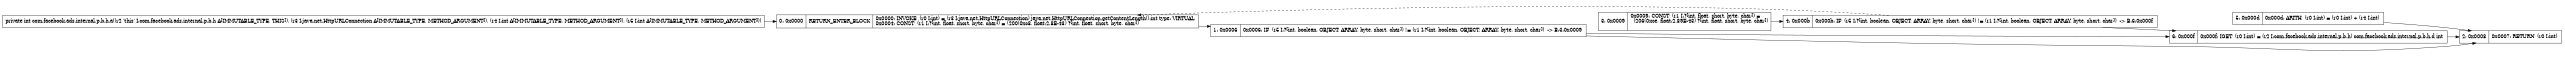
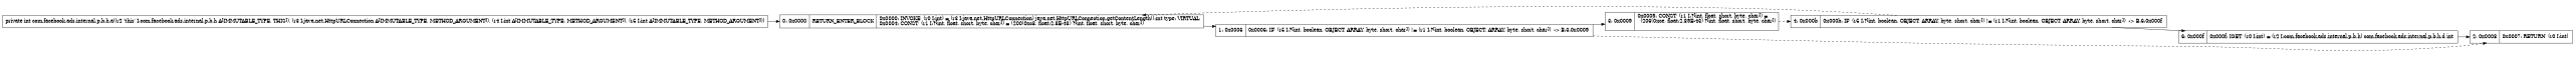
  digraph {
    rankdir=LR
    node [shape=record]
    n1 [label="{0\:\ 0x0000|RETURN_ENTER_BLOCK\l|0x0000: INVOKE  (r0 I:int) = (r3 I:java.net.HttpURLConnection) java.net.HttpURLConnection.getContentLength():int type: VIRTUAL \l0x0004: CONST  (r1 I:?[int, float, short, byte, char]) = (200(0xc8, float:2.8E\-43) ?[int, float, short, byte, char]) \l}"]
    n2 [label="{1\:\ 0x0006|0x0006: IF  (r5 I:?[int, boolean, OBJECT, ARRAY, byte, short, char]) != (r1 I:?[int, boolean, OBJECT, ARRAY, byte, short, char])  \-\> B:3:0x0009 \l}"]
    n3 [label="{2\:\ 0x0008|0x0007: RETURN  (r0 I:int) \l}"]
    n4 [label="{3\:\ 0x0009|0x0009: CONST  (r1 I:?[int, float, short, byte, char]) = \l  (206(0xce, float:2.89E\-43) ?[int, float, short, byte, char])\l \l}"]
    n5 [label="{4\:\ 0x000b|0x000b: IF  (r5 I:?[int, boolean, OBJECT, ARRAY, byte, short, char]) != (r1 I:?[int, boolean, OBJECT, ARRAY, byte, short, char])  \-\> B:6:0x000f \l}"]
    n6 [label="{6\:\ 0x000f|0x000f: IGET  (r0 I:int) = (r2 I:com.facebook.ads.internal.p.b.h) com.facebook.ads.internal.p.b.h.d int \l}"]
-   n7 [label="{5\:\ 0x000d|0x000d: ARITH  (r0 I:int) = (r0 I:int) + (r4 I:int) \l}"]
    n8 [label="{private int com.facebook.ads.internal.p.b.h.a((r2 'this' I:com.facebook.ads.internal.p.b.h A[IMMUTABLE_TYPE, THIS]), (r3 I:java.net.HttpURLConnection A[IMMUTABLE_TYPE, METHOD_ARGUMENT]), (r4 I:int A[IMMUTABLE_TYPE, METHOD_ARGUMENT]), (r5 I:int A[IMMUTABLE_TYPE, METHOD_ARGUMENT])) }"]
    n1 -> n2
-   n2 -> n3 [style=solid]
-   n2 -> n6
-   n4 -> n5
+   n2 -> n3 [style=dashed]
+   n2 -> n4
+   n4 -> n5 [style=dashed]
    n5 -> n1 [style=dashed]
    n5 -> n6
    n6 -> n3
-   n7 -> n3
    n8 -> n1
  }
